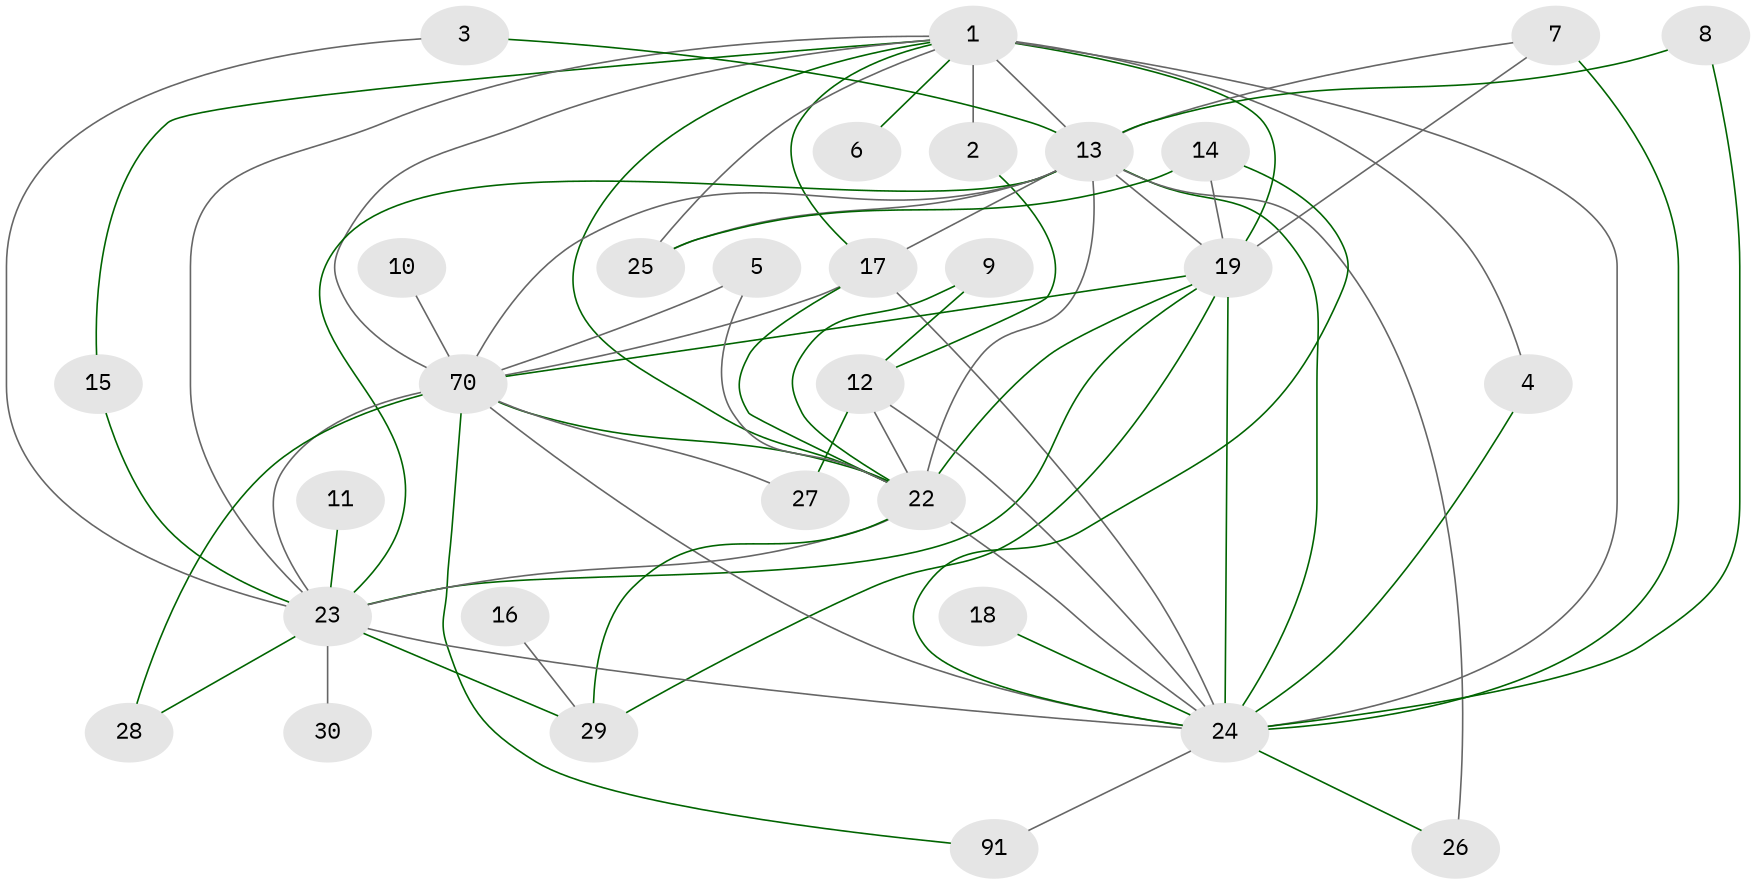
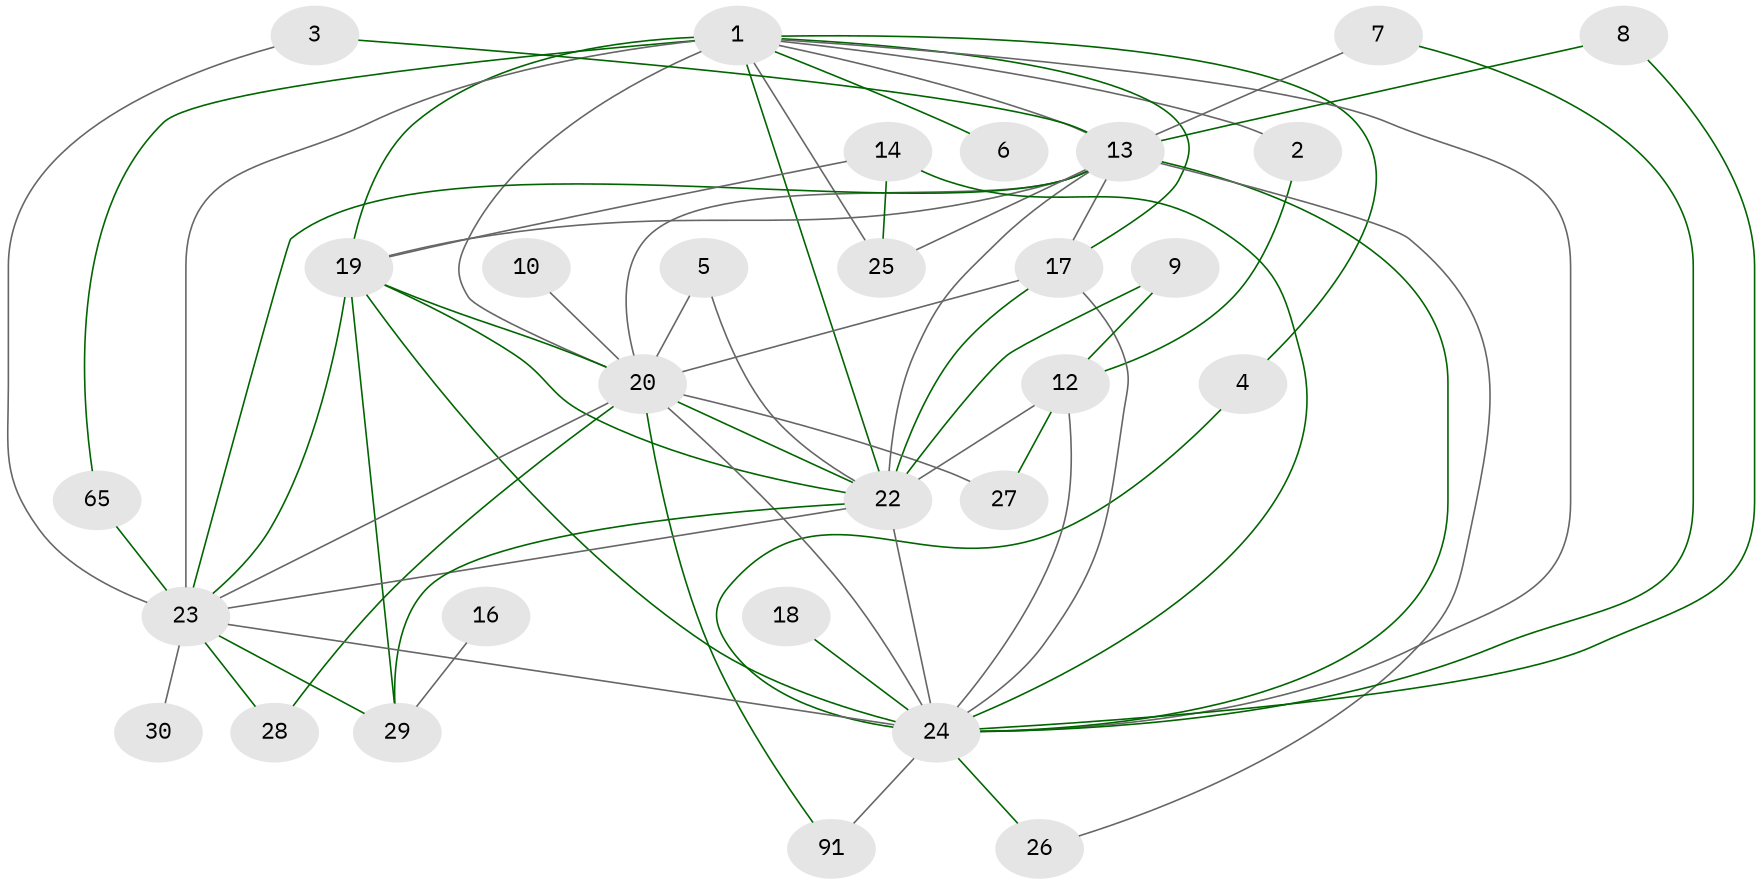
  graph {
    fontname="IBM Plex Mono"
    node [color=gray90 fontname="IBM Plex Mono" style=filled]
    edge [color=darkgreen fontname="IBM Plex Mono" weight=1.0]
    1
    2
    4
    6
    13
-   15
+   15 [label=65]
    17
    19
-   20 [label=70]
+   20
    22
    23
    24
    25
    12
    26
    29
    27
    28
    n19 [label=91]
    30
    3
    5
    7
    8
    9
    10
-   11
    14
    16
    18
    1 -- 2 [color=gray40 weight=2.0]
-   1 -- 4 [color=gray40]
+   1 -- 4
    1 -- 6
    1 -- 13 [color=gray40 weight=2.0]
    1 -- 15
    1 -- 17
    1 -- 19 [weight=4.0]
    1 -- 20 [color=gray40 weight=3.0]
    1 -- 22 [weight=3.0]
    1 -- 23 [color=gray40 weight=3.0]
    1 -- 24 [color=gray40 weight=5.0]
    1 -- 25 [color=gray40]
    2 -- 12
    4 -- 24
    13 -- 17 [color=gray40]
    13 -- 19 [color=gray40 weight=3.0]
    13 -- 20 [color=gray40]
    13 -- 22 [color=gray40]
    13 -- 23
    13 -- 24 [weight=3.0]
    13 -- 25 [color=gray40]
    13 -- 26 [color=gray40]
    15 -- 23
    17 -- 20 [color=gray40]
    17 -- 22 [weight=2.0]
    17 -- 24 [color=gray40]
    19 -- 20 [weight=2.0]
    19 -- 22 [weight=2.0]
    19 -- 23 [weight=2.0]
    19 -- 24 [weight=5.0]
    19 -- 29
    20 -- 22
    20 -- 23 [color=gray40 weight=2.0]
    20 -- 24 [color=gray40 weight=4.0]
    20 -- 27 [color=gray40]
    20 -- 28 [weight=2.0]
    20 -- n19
    22 -- 23 [color=gray40]
    22 -- 24 [color=gray40 weight=3.0]
    22 -- 29 [weight=2.0]
    23 -- 24 [color=gray40 weight=3.0]
    23 -- 29
    23 -- 28
    23 -- 30 [color=gray40]
    24 -- 26
    24 -- n19 [color=gray40]
    12 -- 22 [color=gray40]
    12 -- 24 [color=gray40]
    12 -- 27
    3 -- 13
    3 -- 23 [color=gray40]
    5 -- 20 [color=gray40]
    5 -- 22 [color=gray40]
    7 -- 13 [color=gray40]
-   7 -- 19 [color=gray40]
    7 -- 24
    8 -- 13
    8 -- 24
    9 -- 22
    9 -- 12
    10 -- 20 [color=gray40]
-   11 -- 23
    14 -- 19 [color=gray40]
    14 -- 24 [weight=2.0]
    14 -- 25
    16 -- 29 [color=gray40]
    18 -- 24 [weight=2.0]
  }
